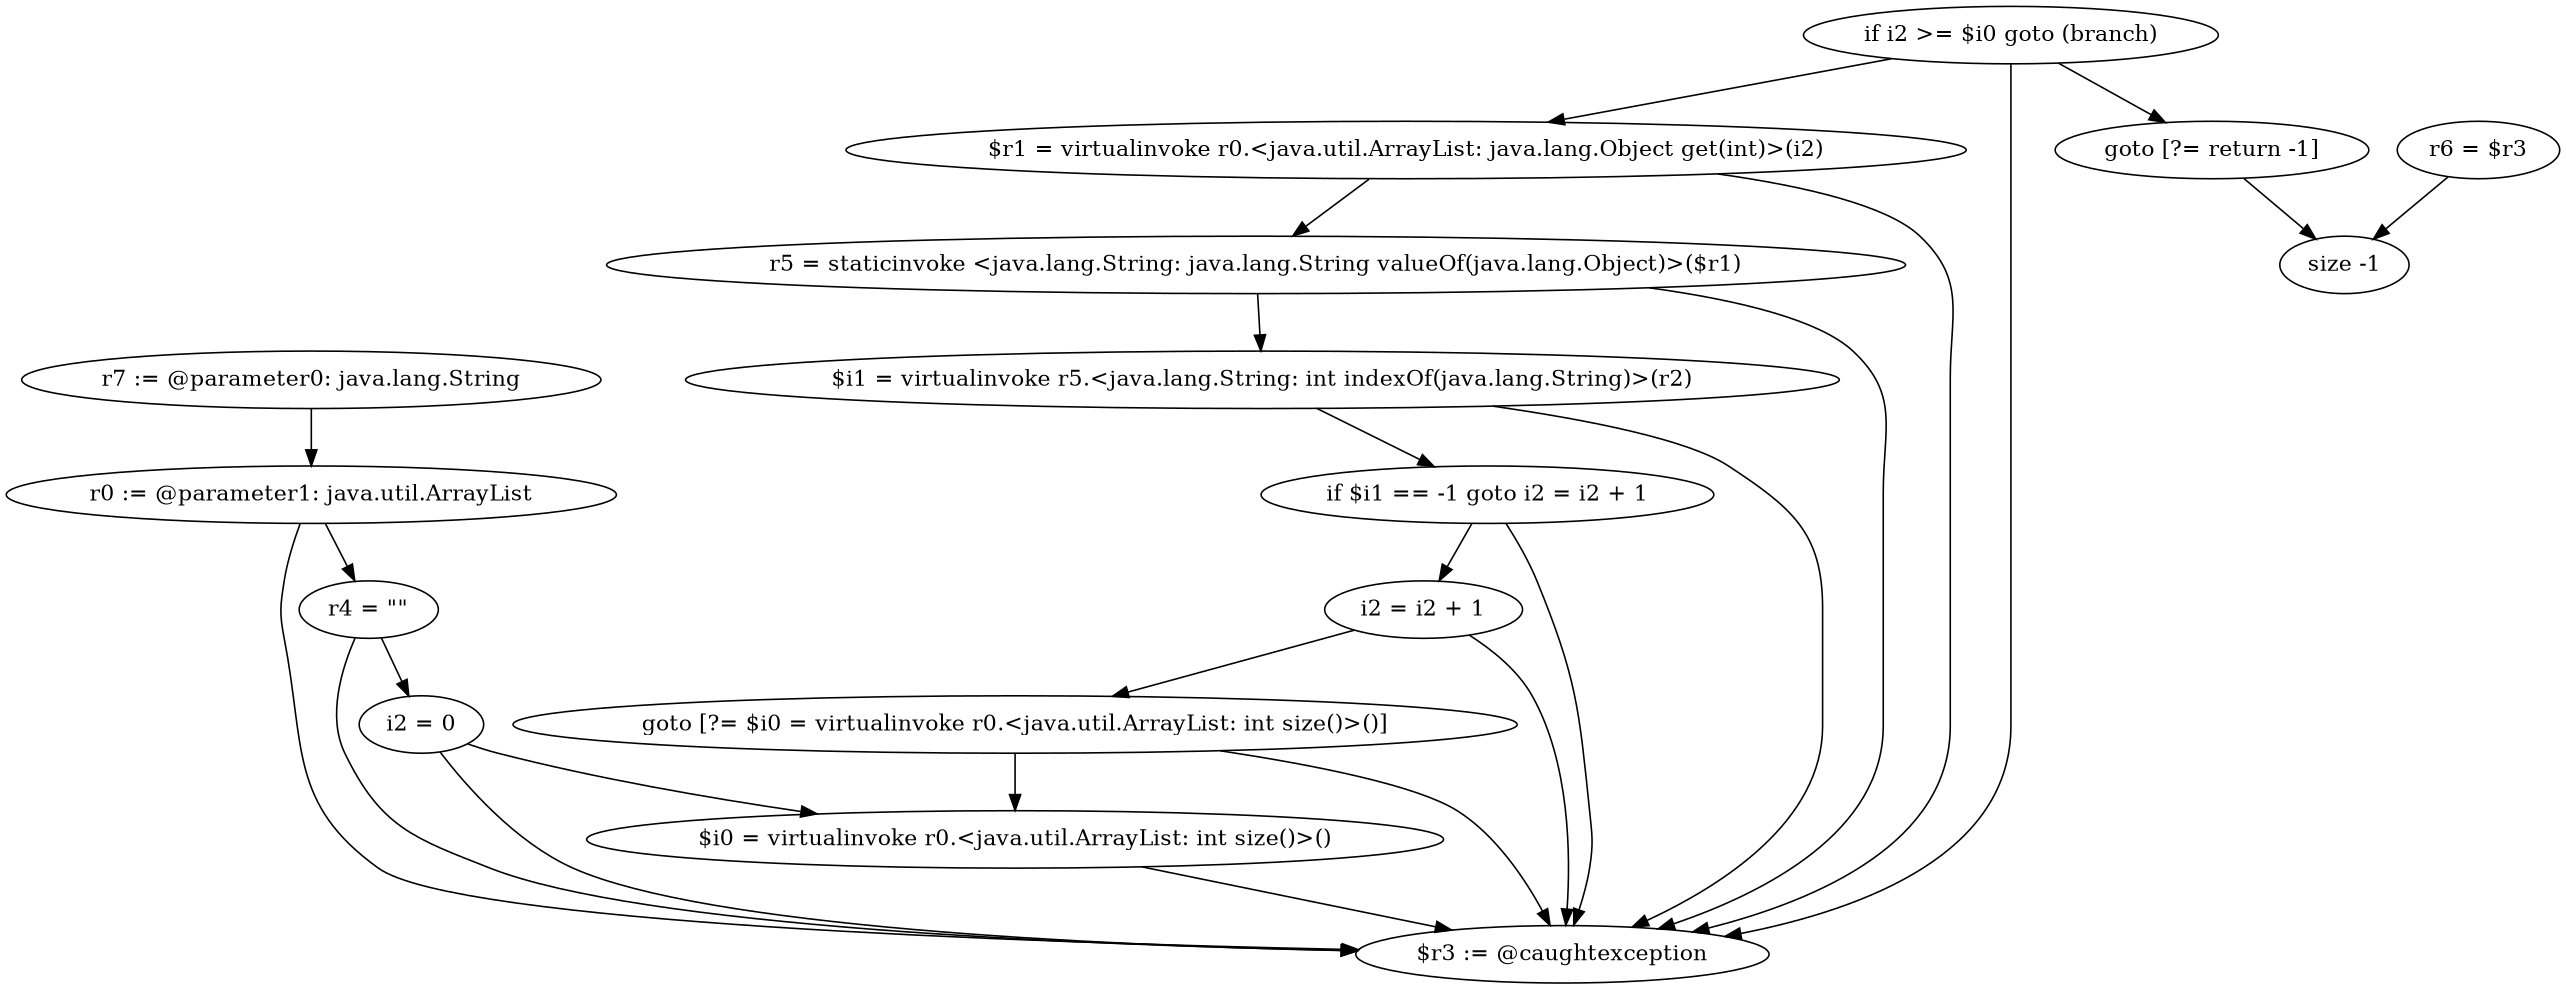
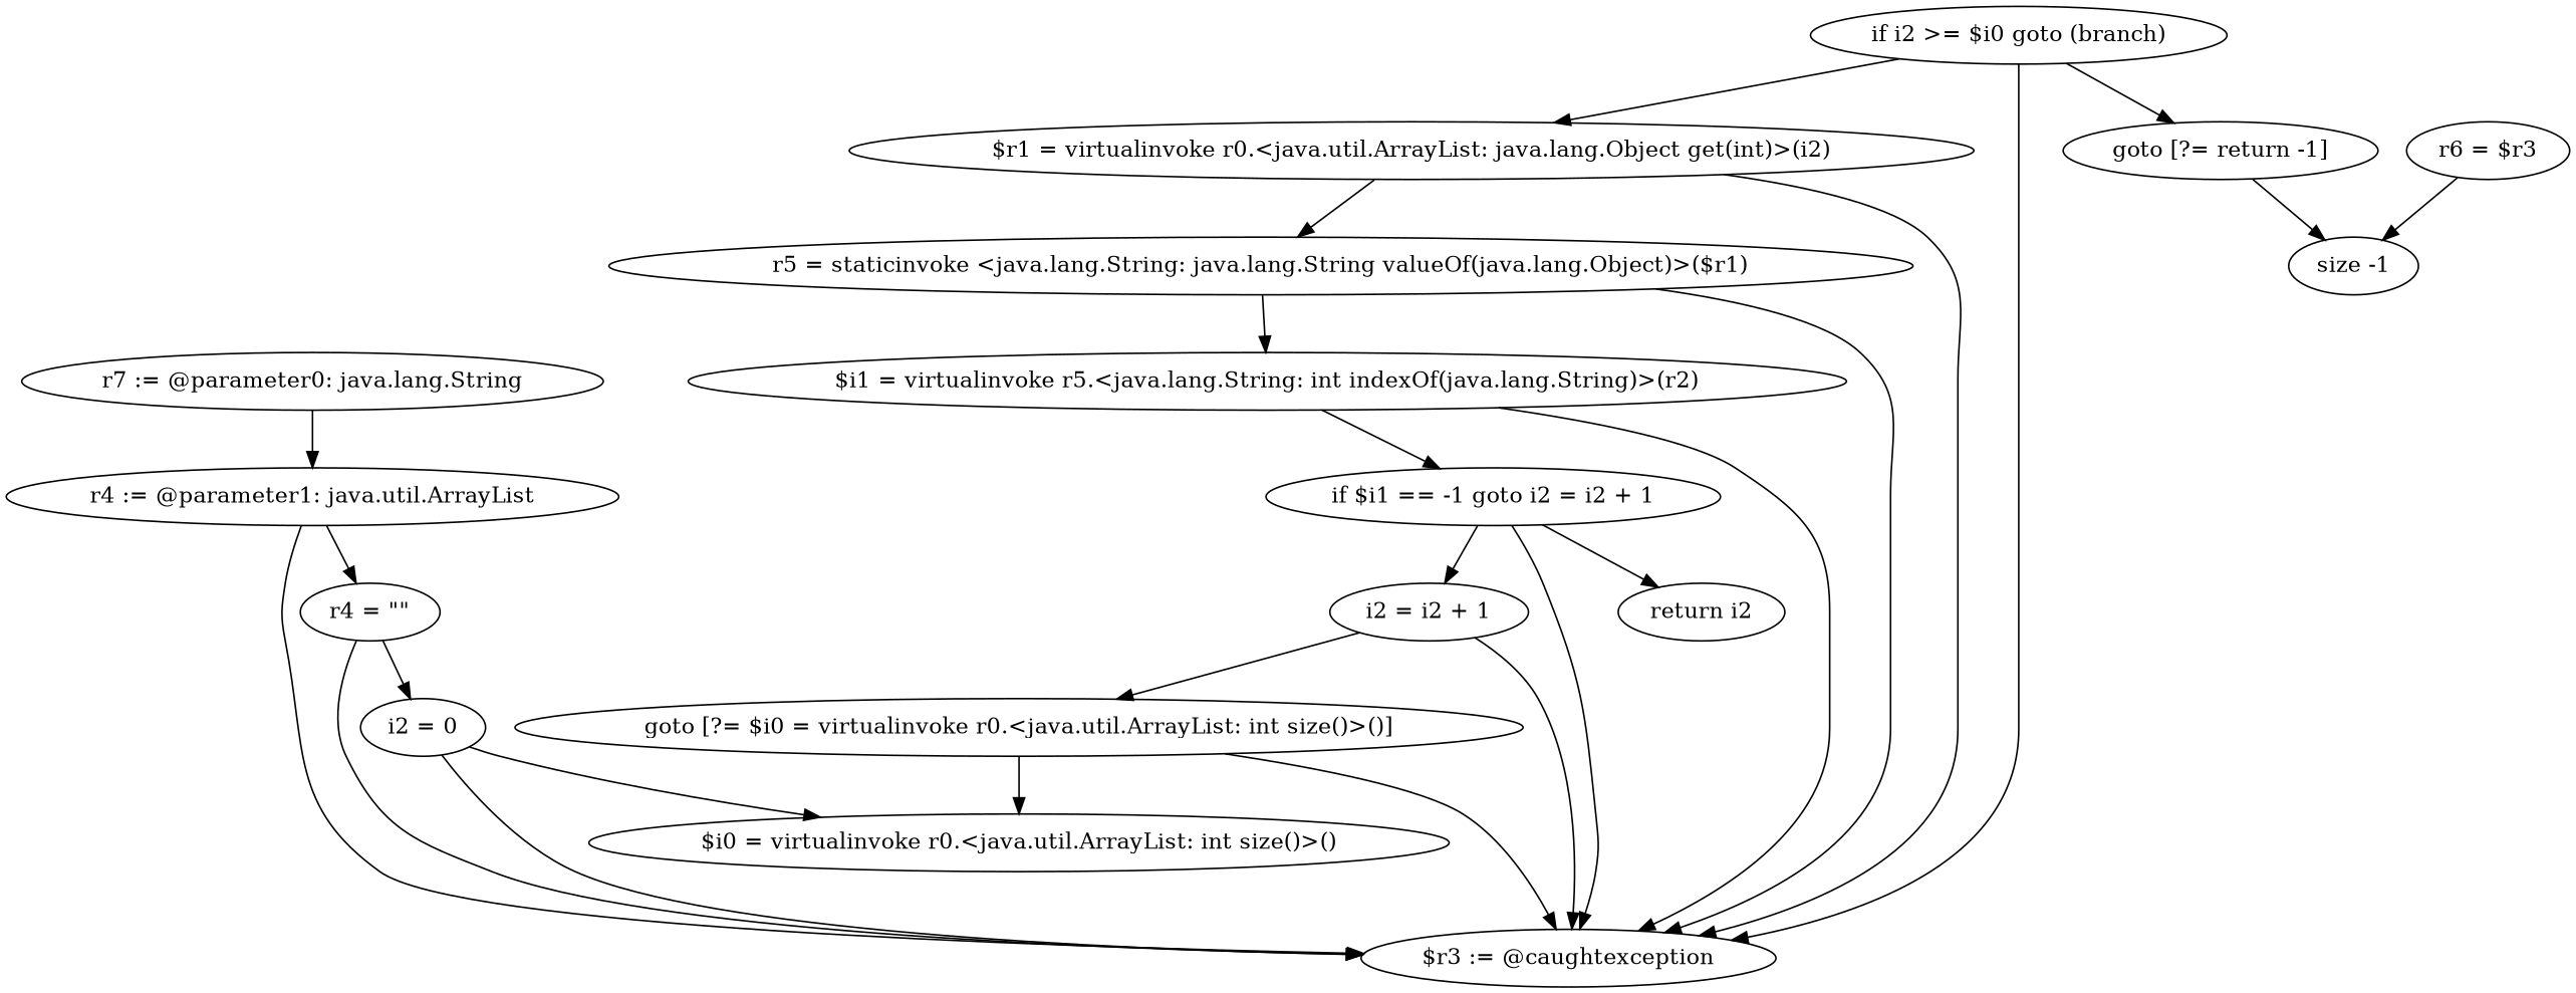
  digraph {
    n1 [label="r7 := @parameter0: java.lang.String"]
-   "r0 := @parameter1: java.util.ArrayList"
+   "r0 := @parameter1: java.util.ArrayList" [label="r4 := @parameter1: java.util.ArrayList"]
    "r4 = \"\""
    "$r3 := @caughtexception"
    "i2 = 0"
    "$i0 = virtualinvoke r0.<java.util.ArrayList: int size()>()"
    "if i2 >= $i0 goto (branch)"
    "$r1 = virtualinvoke r0.<java.util.ArrayList: java.lang.Object get(int)>(i2)"
    "goto [?= return -1]"
    "r5 = staticinvoke <java.lang.String: java.lang.String valueOf(java.lang.Object)>($r1)"
    n11 [label="size -1"]
    "$i1 = virtualinvoke r5.<java.lang.String: int indexOf(java.lang.String)>(r2)"
    "if $i1 == -1 goto i2 = i2 + 1"
+   "return i2"
    "i2 = i2 + 1"
    "goto [?= $i0 = virtualinvoke r0.<java.util.ArrayList: int size()>()]"
    "r6 = $r3"
    n1 -> "r0 := @parameter1: java.util.ArrayList"
    "r0 := @parameter1: java.util.ArrayList" -> "r4 = \"\""
    "r0 := @parameter1: java.util.ArrayList" -> "$r3 := @caughtexception"
    "r4 = \"\"" -> "$r3 := @caughtexception"
    "r4 = \"\"" -> "i2 = 0"
    "i2 = 0" -> "$r3 := @caughtexception"
    "i2 = 0" -> "$i0 = virtualinvoke r0.<java.util.ArrayList: int size()>()"
-   "$i0 = virtualinvoke r0.<java.util.ArrayList: int size()>()" -> "$r3 := @caughtexception"
    "if i2 >= $i0 goto (branch)" -> "$r3 := @caughtexception"
    "if i2 >= $i0 goto (branch)" -> "$r1 = virtualinvoke r0.<java.util.ArrayList: java.lang.Object get(int)>(i2)"
    "if i2 >= $i0 goto (branch)" -> "goto [?= return -1]"
    "$r1 = virtualinvoke r0.<java.util.ArrayList: java.lang.Object get(int)>(i2)" -> "$r3 := @caughtexception"
    "$r1 = virtualinvoke r0.<java.util.ArrayList: java.lang.Object get(int)>(i2)" -> "r5 = staticinvoke <java.lang.String: java.lang.String valueOf(java.lang.Object)>($r1)"
    "goto [?= return -1]" -> n11
    "r5 = staticinvoke <java.lang.String: java.lang.String valueOf(java.lang.Object)>($r1)" -> "$r3 := @caughtexception"
    "r5 = staticinvoke <java.lang.String: java.lang.String valueOf(java.lang.Object)>($r1)" -> "$i1 = virtualinvoke r5.<java.lang.String: int indexOf(java.lang.String)>(r2)"
    "$i1 = virtualinvoke r5.<java.lang.String: int indexOf(java.lang.String)>(r2)" -> "$r3 := @caughtexception"
    "$i1 = virtualinvoke r5.<java.lang.String: int indexOf(java.lang.String)>(r2)" -> "if $i1 == -1 goto i2 = i2 + 1"
    "if $i1 == -1 goto i2 = i2 + 1" -> "$r3 := @caughtexception"
+   "if $i1 == -1 goto i2 = i2 + 1" -> "return i2"
    "if $i1 == -1 goto i2 = i2 + 1" -> "i2 = i2 + 1"
    "i2 = i2 + 1" -> "$r3 := @caughtexception"
    "i2 = i2 + 1" -> "goto [?= $i0 = virtualinvoke r0.<java.util.ArrayList: int size()>()]"
    "goto [?= $i0 = virtualinvoke r0.<java.util.ArrayList: int size()>()]" -> "$r3 := @caughtexception"
    "goto [?= $i0 = virtualinvoke r0.<java.util.ArrayList: int size()>()]" -> "$i0 = virtualinvoke r0.<java.util.ArrayList: int size()>()"
    "r6 = $r3" -> n11
  }
